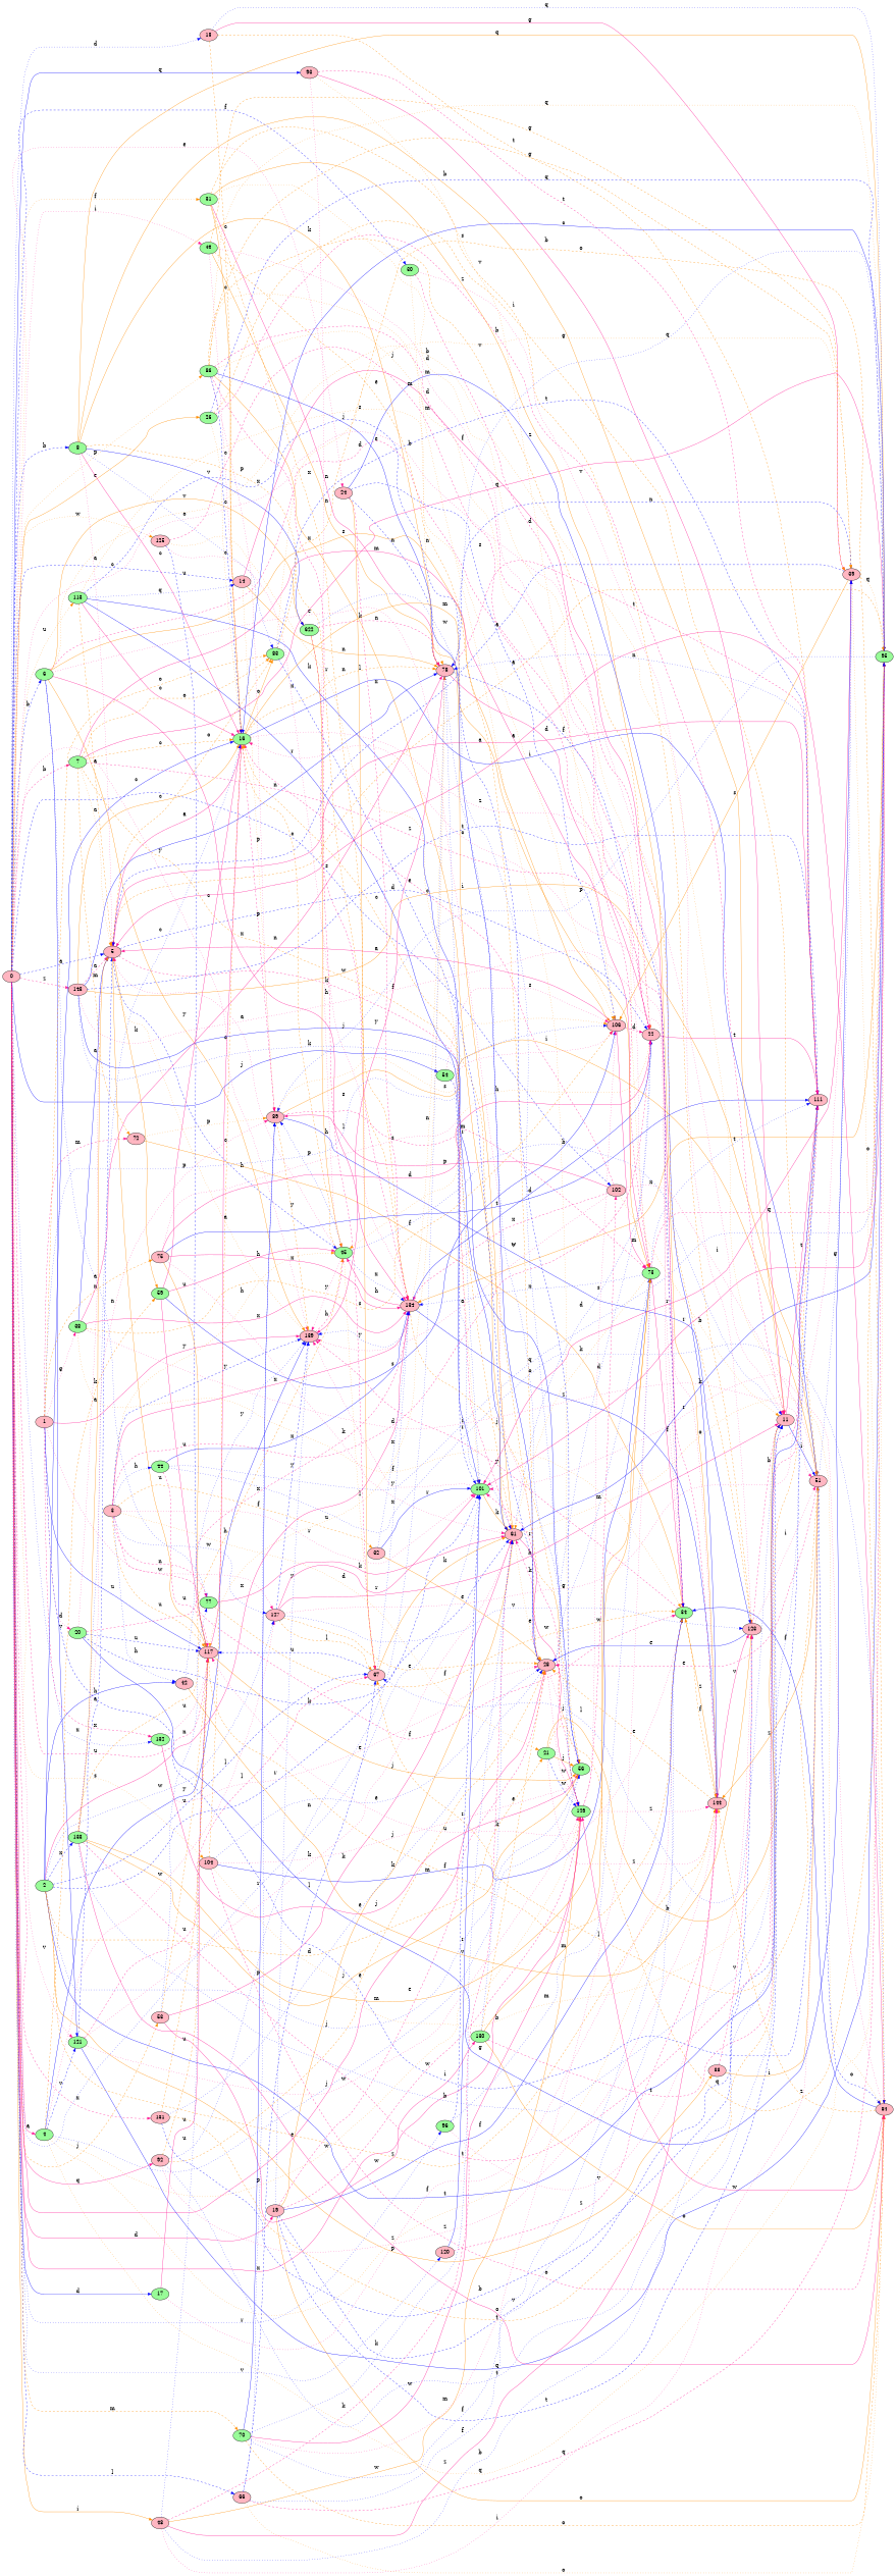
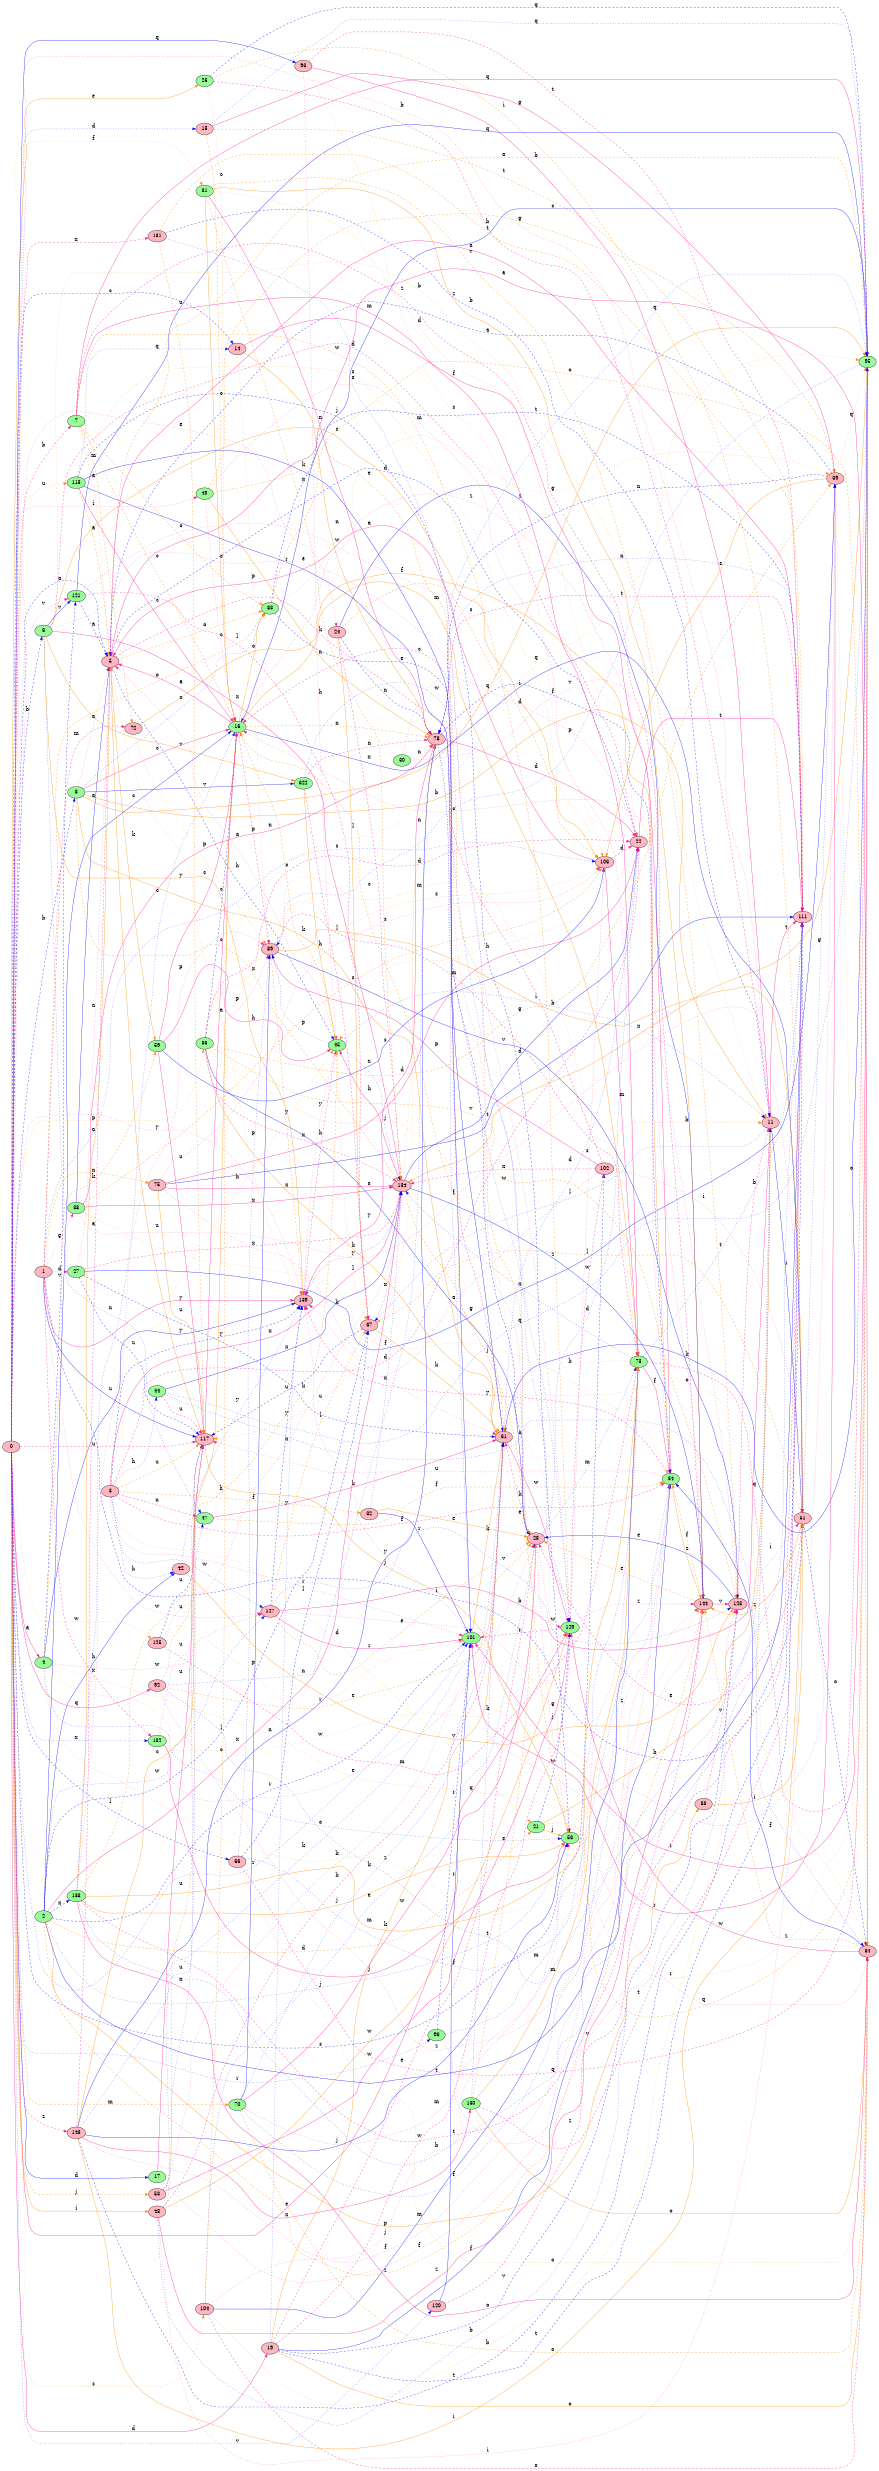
  strict digraph {
    rankdir=LR
    node [fillcolor=lightpink style=filled]
    edge [color=deeppink style=dotted]
    4 [fillcolor=palegreen]
    0
    5
    6 [fillcolor=palegreen]
    7 [fillcolor=palegreen]
    8 [fillcolor=palegreen]
    11
    14
    17 [fillcolor=palegreen]
    18
    19
    24
    26 [fillcolor=palegreen]
    28
    30 [fillcolor=palegreen]
    31 [fillcolor=palegreen]
    48
    49 [fillcolor=palegreen]
    53
-   54 [fillcolor=palegreen]
    66
    70 [fillcolor=palegreen]
    86 [fillcolor=palegreen]
    92
    93
    96 [fillcolor=palegreen]
    101 [fillcolor=palegreen]
    102
    104
    113 [fillcolor=palegreen]
    117
    120
    121 [fillcolor=palegreen]
    125
    130 [fillcolor=palegreen]
    131
    132 [fillcolor=palegreen]
    139
    143
    127
    56 [fillcolor=palegreen]
    144
    59 [fillcolor=palegreen]
    95 [fillcolor=palegreen]
    129 [fillcolor=palegreen]
    83 [fillcolor=palegreen]
    22
    45 [fillcolor=palegreen]
    61
    106
    134
-   77 [fillcolor=palegreen]
+   77 [fillcolor=palegreen label=47]
    n53 [fillcolor=palegreen label=622]
    72
    16 [fillcolor=palegreen]
    73 [fillcolor=palegreen]
    51
    67
    111
    34 [fillcolor=palegreen]
    78
    89
    39
    84
    123
    1
-   20 [fillcolor=palegreen]
+   20 [fillcolor=palegreen label=27]
    38 [fillcolor=palegreen]
    75
    2 [fillcolor=palegreen]
    21 [fillcolor=palegreen]
    42
    88
    133 [fillcolor=palegreen]
    3
    32
    44 [fillcolor=palegreen]
    4 -> 121 [color=blue label=v style=dashed]
    4 -> 139 [color=blue label=y style=solid]
    4 -> 127 [label=w]
-   4 -> 56 [color=blue label=j]
+   4 -> 56 [color=blue label=o]
    4 -> 144 [color=darkorange label=z]
    4 -> 59 [color=darkorange label=k style=dashed]
    4 -> 95 [color=darkorange label=q]
    4 -> 129 [color=darkorange label=w]
    0 -> 4 [label=a style=solid]
    0 -> 5 [color=blue label=a style=dashed]
    0 -> 6 [color=blue label=b style=dashed]
    0 -> 7 [label=b style=dashed]
    0 -> 8 [color=blue label=b style=dashed]
    0 -> 11 [label=b]
    0 -> 14 [color=blue label=c style=dashed]
    0 -> 17 [color=blue label=d style=solid]
    0 -> 18 [color=blue label=d]
    0 -> 19 [label=d style=solid]
    0 -> 24 [label=e]
    0 -> 26 [color=darkorange label=e style=solid]
    0 -> 28 [label=e style=solid]
-   0 -> 30 [color=blue label=f style=dashed]
    0 -> 31 [color=darkorange label=f]
    0 -> 48 [color=darkorange label=i style=solid]
    0 -> 49 [label=i]
    0 -> 53 [color=darkorange label=j style=dashed]
-   0 -> 54 [color=blue label=j style=solid]
    0 -> 66 [color=blue label=l style=dashed]
    0 -> 70 [color=darkorange label=m style=dashed]
    0 -> 86 [color=darkorange label=p]
    0 -> 92 [label=q style=solid]
    0 -> 93 [color=blue label=q style=solid]
    0 -> 96 [color=blue label=r]
    0 -> 101 [color=blue label=r]
    0 -> 102 [color=blue label=s style=dashed]
    0 -> 104 [color=darkorange label=s]
    0 -> 113 [color=darkorange label=u]
    0 -> 117 [label=u style=dashed]
    0 -> 120 [color=blue label=v]
    0 -> 121 [label=v]
    0 -> 125 [color=darkorange label=w]
-   0 -> 130 [label=x style=solid]
+   143 -> 130 [label=x style=solid]
    0 -> 131 [label=x style=dashed]
    0 -> 132 [color=blue label=x]
    0 -> 139 [label=y]
    0 -> 143 [label=z style=dashed]
    5 -> 117 [color=darkorange label=u style=solid]
    5 -> 59 [color=darkorange label=k style=solid]
    5 -> 83 [color=darkorange label=o style=dashed]
    5 -> 22 [color=blue label=d style=dashed]
    5 -> 45 [color=blue label=h style=dashed]
    5 -> 61 [label=k style=dashed]
    6 -> 11 [color=darkorange label=b]
    6 -> 28 [label=e]
    6 -> 121 [color=blue label=v style=solid]
    6 -> 139 [color=darkorange label=y style=solid]
    6 -> 22 [label=d style=dashed]
    6 -> 106 [color=darkorange label=s style=solid]
    6 -> 134 [label=x style=solid]
    6 -> 77 [color=blue label=n]
    6 -> n53 [color=darkorange label=v style=solid]
    7 -> 5 [color=darkorange label=a]
    7 -> 144 [label=z style=dashed]
    7 -> 95 [label=q style=solid]
    7 -> 129 [color=darkorange label=w style=dashed]
    7 -> 83 [color=darkorange label=o style=dashed]
    7 -> 72 [color=darkorange label=m style=dashed]
    7 -> 16 [color=darkorange label=c style=dashed]
    7 -> 73 [label=m style=solid]
    8 -> 5 [label=a]
    8 -> 11 [color=darkorange label=b style=solid]
    8 -> 95 [color=darkorange label=q style=solid]
    8 -> 83 [color=blue label=o]
    8 -> 61 [color=darkorange label=k style=solid]
    8 -> 134 [color=darkorange label=x style=dashed]
    8 -> n53 [color=blue label=v style=solid]
    8 -> 16 [label=c style=solid]
    11 -> 51 [color=blue label=i style=solid]
    11 -> 67 [color=blue label=l]
    11 -> 111 [label=t style=solid]
    14 -> 34 [label=f style=solid]
    14 -> 78 [color=darkorange label=n style=solid]
    14 -> 89 [color=darkorange label=p]
    17 -> 117 [label=u style=solid]
    17 -> 34 [label=f]
    18 -> 95 [color=blue label=q]
    18 -> 16 [color=darkorange label=c style=dashed]
    18 -> 111 [color=darkorange label=t style=dashed]
    18 -> 39 [label=g style=solid]
    19 -> 28 [label=e style=dashed]
    19 -> 139 [color=blue label=y]
    19 -> 129 [label=w style=dashed]
    19 -> 61 [color=darkorange label=k style=solid]
    19 -> 111 [color=blue label=t style=dashed]
    19 -> 34 [color=blue label=f style=solid]
    19 -> 84 [color=darkorange label=o style=solid]
    19 -> 123 [color=blue label=v style=dashed]
    24 -> 144 [color=blue label=z style=solid]
-   24 -> 106 [color=blue label=s style=dashed]
+   24 -> 106 [color=darkorange label=s style=dashed]
    24 -> 134 [label=x style=dashed]
    24 -> 67 [color=darkorange label=l style=solid]
    24 -> 78 [color=blue label=n style=dashed]
    26 -> 11 [label=b style=dashed]
    26 -> 95 [color=blue label=q style=dashed]
    26 -> 16 [color=darkorange label=c]
    26 -> 51 [color=darkorange label=i style=dashed]
    28 -> 56 [label=j]
    28 -> 129 [label=w]
    28 -> 22 [color=blue label=d]
    28 -> 61 [label=k style=dashed]
    28 -> 73 [color=blue label=m]
-   30 -> 22 [label=d style=dashed]
+   30 -> 22 [label=d]
    30 -> 78 [color=darkorange label=n]
    30 -> 123 [label=v]
    31 -> 144 [color=darkorange label=z style=solid]
    31 -> 22 [color=darkorange label=d]
    31 -> 134 [color=darkorange label=x style=dashed]
    31 -> 16 [color=darkorange label=c style=solid]
    31 -> 78 [label=n style=solid]
    31 -> 123 [color=darkorange label=v style=dashed]
    48 -> 11 [color=blue label=b]
    48 -> 117 [color=blue label=u]
    48 -> 144 [label=z style=solid]
    48 -> 129 [color=darkorange label=w style=solid]
    48 -> 61 [label=k style=dashed]
    48 -> 51 [label=i]
    49 -> 28 [color=darkorange label=e style=dashed]
    49 -> 16 [label=c]
    49 -> 73 [label=m]
    49 -> 78 [color=darkorange label=n style=solid]
    49 -> 39 [color=darkorange label=g style=dashed]
    53 -> 117 [color=darkorange label=u style=dashed]
    53 -> 129 [label=w style=solid]
-   53 -> 61 [label=k style=solid]
+   53 -> 61 [label=k]
    53 -> 77 [color=blue label=n]
-   54 -> 101 [color=blue label=r style=dashed]
-   54 -> 106 [label=s]
    66 -> 95 [label=q style=dashed]
    66 -> 67 [color=blue label=l style=dashed]
    66 -> 34 [color=blue label=f]
    66 -> 89 [color=blue label=p]
    66 -> 84 [color=darkorange label=o]
    70 -> 129 [label=w style=solid]
    70 -> 61 [color=blue label=k]
    70 -> 73 [label=m]
    70 -> 34 [color=blue label=f]
    70 -> 89 [color=blue label=p style=solid]
    70 -> 84 [color=darkorange label=o style=dashed]
    86 -> 28 [color=blue label=e style=solid]
    86 -> 56 [color=darkorange label=j]
    86 -> 95 [color=darkorange label=q]
    86 -> 22 [label=d style=dashed]
    86 -> 61 [color=darkorange label=k style=solid]
    86 -> 134 [label=x style=dashed]
    86 -> 16 [color=blue label=c style=dashed]
    86 -> 73 [color=darkorange label=m]
    86 -> 89 [label=p]
    86 -> 39 [color=darkorange label=g style=dashed]
    86 -> 123 [color=darkorange label=v style=dashed]
    92 -> 28 [color=darkorange label=e style=dashed]
    92 -> 117 [color=darkorange label=u style=dashed]
    92 -> 144 [label=z]
    92 -> 111 [color=blue label=t]
    92 -> 78 [color=blue label=n]
    93 -> 11 [label=b style=solid]
    93 -> 45 [label=h]
    93 -> 106 [color=darkorange label=s]
    93 -> 111 [label=t style=dashed]
    96 -> 101 [color=blue label=r style=dashed]
    96 -> 73 [color=blue label=m]
    96 -> 123 [label=v]
    101 -> 139 [label=y]
    101 -> 61 [color=darkorange label=k style=solid]
    102 -> 11 [color=darkorange label=b]
    102 -> 139 [label=a]
    102 -> 134 [label=x style=dashed]
    102 -> 16 [label=c style=dashed]
    102 -> 51 [label=i]
    102 -> 89 [label=p style=solid]
    104 -> 11 [color=darkorange label=b]
    104 -> 28 [color=blue label=e]
    104 -> 56 [label=j]
    104 -> 16 [color=darkorange label=c style=dashed]
    104 -> 73 [color=blue label=m style=solid]
    104 -> 84 [label=o style=dashed]
    113 -> 5 [color=darkorange label=a style=dashed]
    113 -> 14 [color=blue label=q]
    113 -> 101 [color=blue label=r style=solid]
    113 -> 56 [color=blue label=j style=dashed]
    113 -> 61 [color=blue label=k style=solid]
    113 -> 106 [color=darkorange label=s]
    113 -> 16 [label=c style=solid]
    117 -> 56 [color=darkorange label=j style=solid]
    117 -> 16 [label=c style=solid]
-   117 -> 34 [color=darkorange label=f style=dashed]
    120 -> 101 [color=blue label=r style=solid]
    120 -> 144 [label=z style=dashed]
    121 -> 5 [color=blue label=a style=dashed]
    121 -> 95 [color=blue label=q style=solid]
    121 -> 129 [label=w]
-   121 -> 61 [label=k]
    121 -> 67 [label=l style=dashed]
    125 -> 101 [color=darkorange label=r]
    125 -> 117 [color=blue label=u style=dashed]
    125 -> 134 [label=x]
    125 -> 73 [label=m style=dashed]
    130 -> 28 [color=darkorange label=e style=dashed]
    130 -> 61 [color=blue label=k]
    130 -> 73 [color=darkorange label=m style=solid]
    130 -> 111 [label=t style=dashed]
    130 -> 84 [color=darkorange label=o style=solid]
    131 -> 11 [color=blue label=b style=dashed]
    131 -> 28 [color=blue label=e]
    131 -> 117 [color=darkorange label=u style=dashed]
    131 -> 111 [color=darkorange label=t style=dashed]
    132 -> 28 [label=e]
    132 -> 117 [label=u]
    132 -> 56 [label=j style=solid]
    139 -> 5 [color=darkorange label=a]
    139 -> 45 [label=h style=dashed]
    143 -> 5 [label=a style=dashed]
    143 -> 56 [color=blue label=j style=solid]
    143 -> 61 [color=blue label=k]
    143 -> 16 [color=darkorange label=c style=solid]
    143 -> 51 [color=darkorange label=i style=solid]
    143 -> 111 [color=blue label=t style=dashed]
    143 -> 34 [label=f]
    143 -> 78 [color=blue label=n style=solid]
    127 -> 11 [label=b style=solid]
    127 -> 28 [color=darkorange label=e style=dashed]
    127 -> 101 [label=r style=solid]
    127 -> 139 [color=blue label=y style=dashed]
    127 -> 67 [color=darkorange label=l style=dashed]
    127 -> 39 [label=g]
    127 -> 123 [color=blue label=v]
    144 -> 28 [color=darkorange label=e style=dashed]
    144 -> 34 [color=darkorange label=f style=dashed]
    144 -> 123 [label=v style=solid]
    59 -> 117 [label=u style=solid]
    59 -> 45 [label=h style=solid]
    59 -> 106 [color=blue label=s style=solid]
    59 -> 16 [label=c style=solid]
    95 -> 5 [color=darkorange label=a style=dashed]
    95 -> 101 [label=r style=solid]
    95 -> 61 [color=blue label=k style=solid]
    95 -> 134 [color=darkorange label=x style=solid]
    95 -> 16 [color=blue label=c style=solid]
    95 -> 89 [color=blue label=p]
    129 -> 101 [label=r style=dashed]
    129 -> 102 [label=w style=dashed]
    129 -> 144 [label=z]
    129 -> 106 [label=s]
    83 -> 28 [color=blue label=e style=dashed]
    83 -> 111 [color=blue label=t style=dashed]
    83 -> 39 [color=darkorange label=g]
    83 -> 84 [color=darkorange label=o style=dashed]
    22 -> 45 [color=darkorange label=h]
    22 -> 111 [label=t style=solid]
    45 -> 5 [label=a]
    45 -> 11 [color=blue label=b]
    45 -> 139 [label=y]
    45 -> 134 [color=blue label=x]
    45 -> 16 [color=darkorange label=c style=dashed]
    45 -> 67 [color=darkorange label=l]
    45 -> 89 [color=blue label=p]
    61 -> 28 [color=darkorange label=e]
    61 -> 129 [label=w style=solid]
    61 -> 22 [color=blue label=d]
    61 -> 16 [color=darkorange label=c style=dashed]
    61 -> 84 [color=darkorange label=o]
    106 -> 5 [label=a style=solid]
    106 -> 22 [label=d style=dashed]
    106 -> 73 [label=m style=solid]
    134 -> 139 [color=blue label=y]
    134 -> 56 [color=darkorange label=j style=dashed]
    134 -> 144 [color=blue label=z style=solid]
    134 -> 22 [color=blue label=d style=solid]
    134 -> 45 [label=h style=solid]
    134 -> 78 [color=darkorange label=n]
    77 -> 61 [label=k style=solid]
    77 -> 34 [color=darkorange label=f style=dashed]
    n53 -> 129 [color=blue label=w]
    n53 -> 45 [color=darkorange label=h style=solid]
    n53 -> 67 [label=l style=dashed]
    n53 -> 78 [label=n style=dashed]
    72 -> 34 [color=darkorange label=f style=solid]
    72 -> 89 [color=darkorange label=p]
    16 -> 5 [label=a style=solid]
    16 -> 144 [label=z]
    16 -> 83 [color=darkorange label=o style=solid]
    16 -> 73 [color=darkorange label=m style=solid]
    16 -> 51 [color=blue label=i style=solid]
    16 -> 78 [color=darkorange label=n style=dashed]
    16 -> 89 [label=p style=dashed]
    73 -> 95 [label=q style=dashed]
    73 -> 61 [color=darkorange label=k]
    73 -> 134 [color=blue label=x]
    73 -> 111 [color=blue label=t]
    73 -> 34 [label=f style=solid]
    51 -> 28 [label=e style=dashed]
    51 -> 144 [color=darkorange label=z style=solid]
    51 -> 67 [color=darkorange label=l style=dashed]
    51 -> 39 [color=blue label=g]
    51 -> 84 [color=blue label=o style=dashed]
    67 -> 117 [color=blue label=u style=dashed]
    67 -> 61 [color=darkorange label=k style=solid]
    67 -> 134 [color=blue label=x]
    111 -> 5 [label=a style=solid]
    111 -> 78 [color=blue label=n]
    34 -> 117 [label=u]
    34 -> 139 [label=y style=dashed]
    34 -> 144 [color=darkorange label=z style=solid]
    34 -> 16 [label=c]
    78 -> 101 [color=blue label=r]
    78 -> 117 [color=darkorange label=u]
    78 -> 139 [label=y style=solid]
    78 -> 95 [color=blue label=q]
    78 -> 129 [color=blue label=w]
    78 -> 22 [label=d style=solid]
    78 -> 111 [label=t style=dashed]
    78 -> 34 [color=blue label=f style=dashed]
    89 -> 139 [color=darkorange label=y style=dashed]
    89 -> 106 [color=darkorange label=s]
    89 -> 73 [label=m style=dashed]
    89 -> 51 [color=darkorange label=i style=solid]
    89 -> 123 [color=blue label=v style=solid]
    39 -> 5 [color=blue label=a style=dashed]
    39 -> 101 [label=r style=solid]
    39 -> 95 [color=darkorange label=q]
    39 -> 106 [color=darkorange label=s style=solid]
    39 -> 78 [color=blue label=n style=dashed]
    39 -> 84 [color=darkorange label=o]
    84 -> 5 [label=a style=solid]
    84 -> 101 [label=r]
    84 -> 144 [color=darkorange label=z style=dashed]
    84 -> 129 [label=w style=solid]
    84 -> 34 [color=blue label=f style=solid]
    123 -> 11 [label=b style=dashed]
    123 -> 28 [color=blue label=e style=solid]
    123 -> 51 [label=i]
    1 -> 117 [color=blue label=u style=solid]
    1 -> 132 [label=x style=dashed]
    1 -> 139 [label=y style=solid]
    1 -> 127 [label=w]
    1 -> 83 [color=darkorange label=o style=dashed]
    1 -> 106 [color=blue label=s]
    1 -> 72 [label=m style=dashed]
    1 -> 51 [color=blue label=i style=dashed]
    1 -> 20 [label=d]
    1 -> 38 [label=g]
    1 -> 75 [color=darkorange label=n style=dashed]
    20 -> 5 [label=a]
    20 -> 117 [color=blue label=u style=dashed]
    20 -> 61 [color=blue label=k style=dashed]
    20 -> 134 [label=x style=dashed]
    20 -> 39 [color=blue label=g style=solid]
    38 -> 5 [color=blue label=a style=solid]
    38 -> 106 [color=darkorange label=s style=dashed]
    38 -> 134 [label=x style=solid]
    38 -> 51 [label=i]
    38 -> 34 [color=darkorange label=f]
    38 -> 78 [label=n style=solid]
    75 -> 117 [color=darkorange label=u style=solid]
    75 -> 22 [label=d style=solid]
    75 -> 61 [label=k]
    75 -> 106 [label=s]
    75 -> 134 [label=x style=solid]
    75 -> 111 [color=blue label=t style=solid]
    2 -> 101 [color=blue label=r style=dashed]
    2 -> 127 [color=blue label=w]
    2 -> 56 [color=blue label=j]
    2 -> 144 [color=darkorange label=z style=dashed]
    2 -> 134 [label=x style=solid]
    2 -> 16 [color=blue label=c style=solid]
    2 -> 67 [color=blue label=l style=dashed]
    2 -> 111 [color=blue label=t style=solid]
    2 -> 21 [color=darkorange label=d style=dashed]
    2 -> 42 [color=blue label=h style=solid]
    2 -> 88 [color=darkorange label=p style=solid]
    2 -> 133 [color=blue label=x style=dashed]
    21 -> 11 [color=darkorange label=b style=solid]
    21 -> 56 [color=darkorange label=j style=solid]
    21 -> 144 [label=z]
    21 -> 95 [color=darkorange label=q style=dashed]
    21 -> 129 [color=blue label=w style=dashed]
    42 -> 139 [color=blue label=y]
    42 -> 123 [color=darkorange label=v style=solid]
    88 -> 51 [color=darkorange label=i style=solid]
    88 -> 123 [label=v style=dashed]
    133 -> 5 [color=darkorange label=a style=solid]
    133 -> 11 [color=blue label=b]
    133 -> 56 [color=darkorange label=j style=solid]
    133 -> 45 [color=darkorange label=h style=dashed]
    133 -> 16 [color=blue label=c]
    133 -> 73 [color=darkorange label=m style=solid]
    133 -> 111 [label=t style=dashed]
    133 -> 89 [label=p]
    133 -> 84 [label=o style=solid]
    3 -> 101 [label=r]
    3 -> 117 [color=darkorange label=u style=dashed]
    3 -> 139 [color=blue label=y style=dashed]
    3 -> 127 [color=blue label=w]
    3 -> 22 [label=d style=dashed]
    3 -> 45 [color=darkorange label=h]
    3 -> 134 [label=x style=solid]
    3 -> 77 [label=n style=dashed]
    3 -> 34 [label=f style=dashed]
    3 -> 21 [color=darkorange label=d]
    3 -> 42 [color=blue label=h]
    3 -> 32 [color=darkorange label=f style=dashed]
    3 -> 44 [color=blue label=h]
    32 -> 28 [color=darkorange label=e style=solid]
    32 -> 101 [color=blue label=r style=solid]
    32 -> 134 [color=blue label=x]
    44 -> 117 [label=u style=dashed]
    44 -> 95 [color=blue label=q]
    44 -> 134 [color=blue label=x style=solid]
    44 -> 84 [color=blue label=o]
  }
